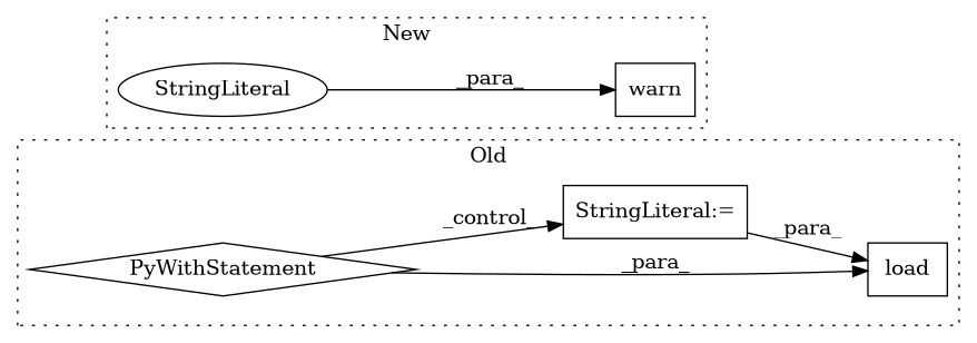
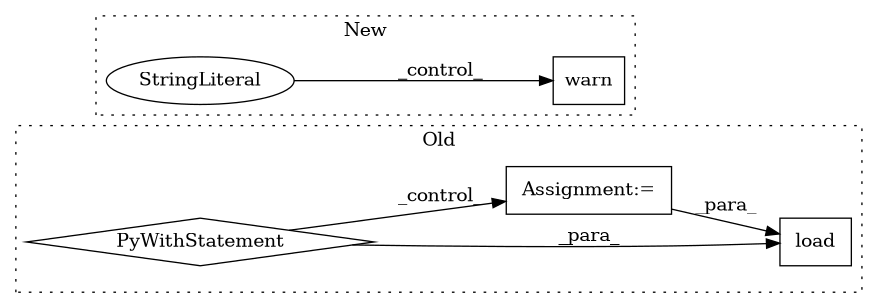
  digraph {
    rankdir=LR
    node [a=32 l="5,1" shape=box]
    n1 [label=load s="7289,7295"]
    n2 [a=104 l="10,2" label=PyWithStatement s="7186,7249" shape=diamond]
-   n3 [a=7 l=1 label="StringLiteral:=" s=7267]
+   n3 [a=7 l=1 label="Assignment:=" s=7267]
    n4 [label=warn s="1862,1942"]
    n5 [a=45 l=75 label=StringLiteral s=1867 shape=ellipse]
    subgraph cluster_1 {
      label=Old
      style=dotted
      n1
      n2
      n3
    }
    subgraph cluster_2 {
      label=New
      style=dotted
      n4
      n5
    }
    n2 -> n1 [label=_para_]
    n2 -> n3 [label=_control_]
    n3 -> n1 [label=_para_]
-   n5 -> n4 [label=_para_]
+   n5 -> n4 [label=_control_]
  }
